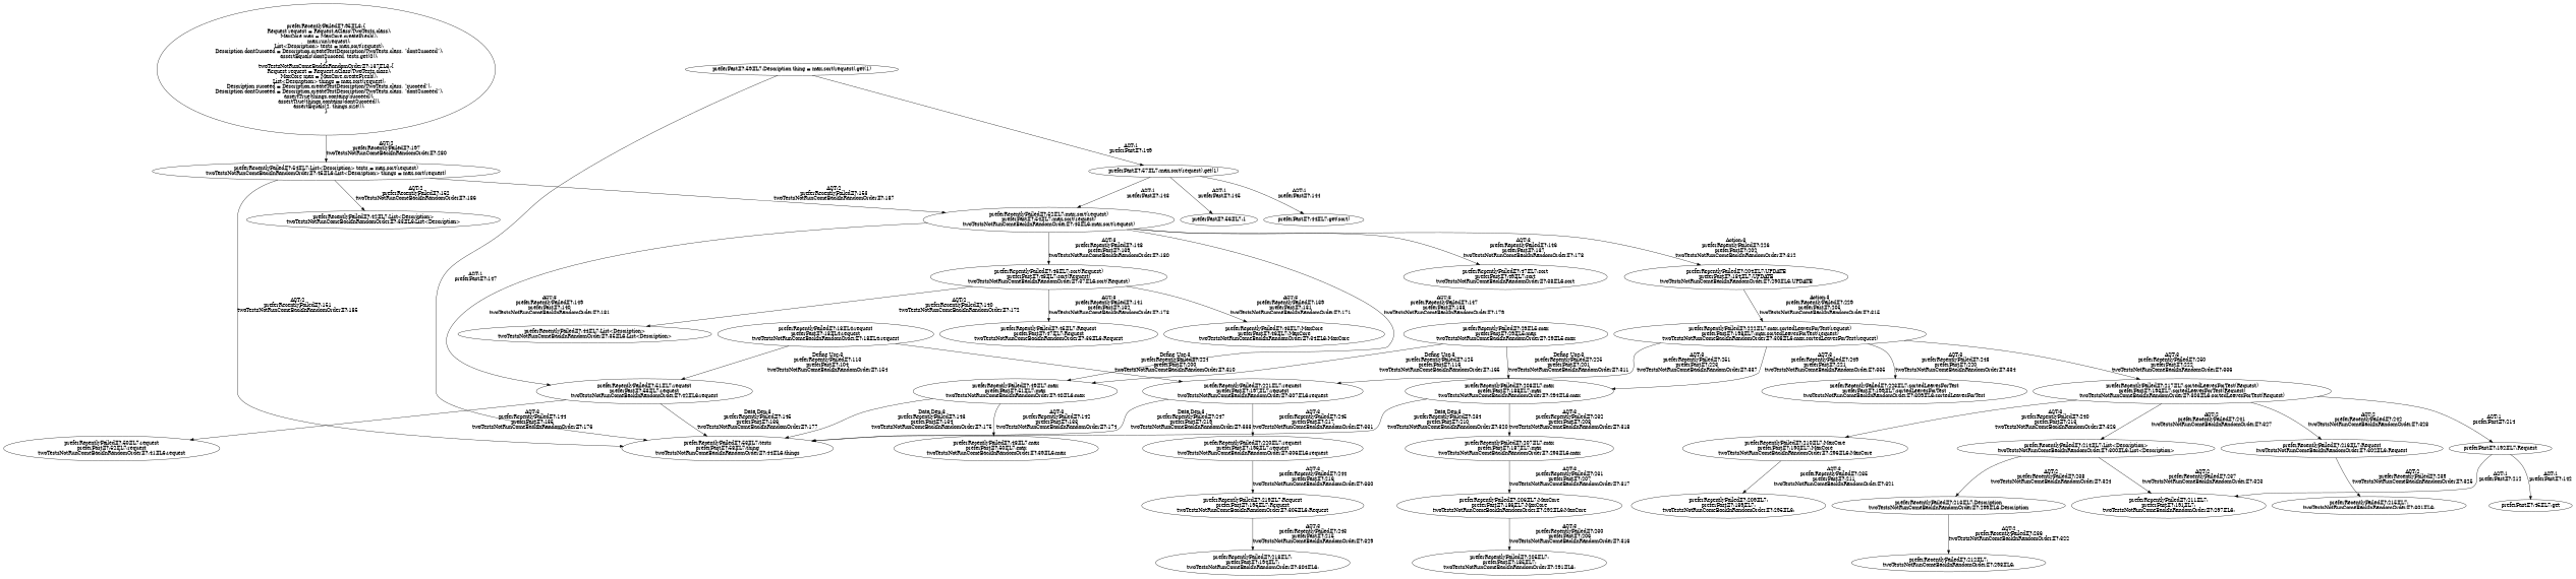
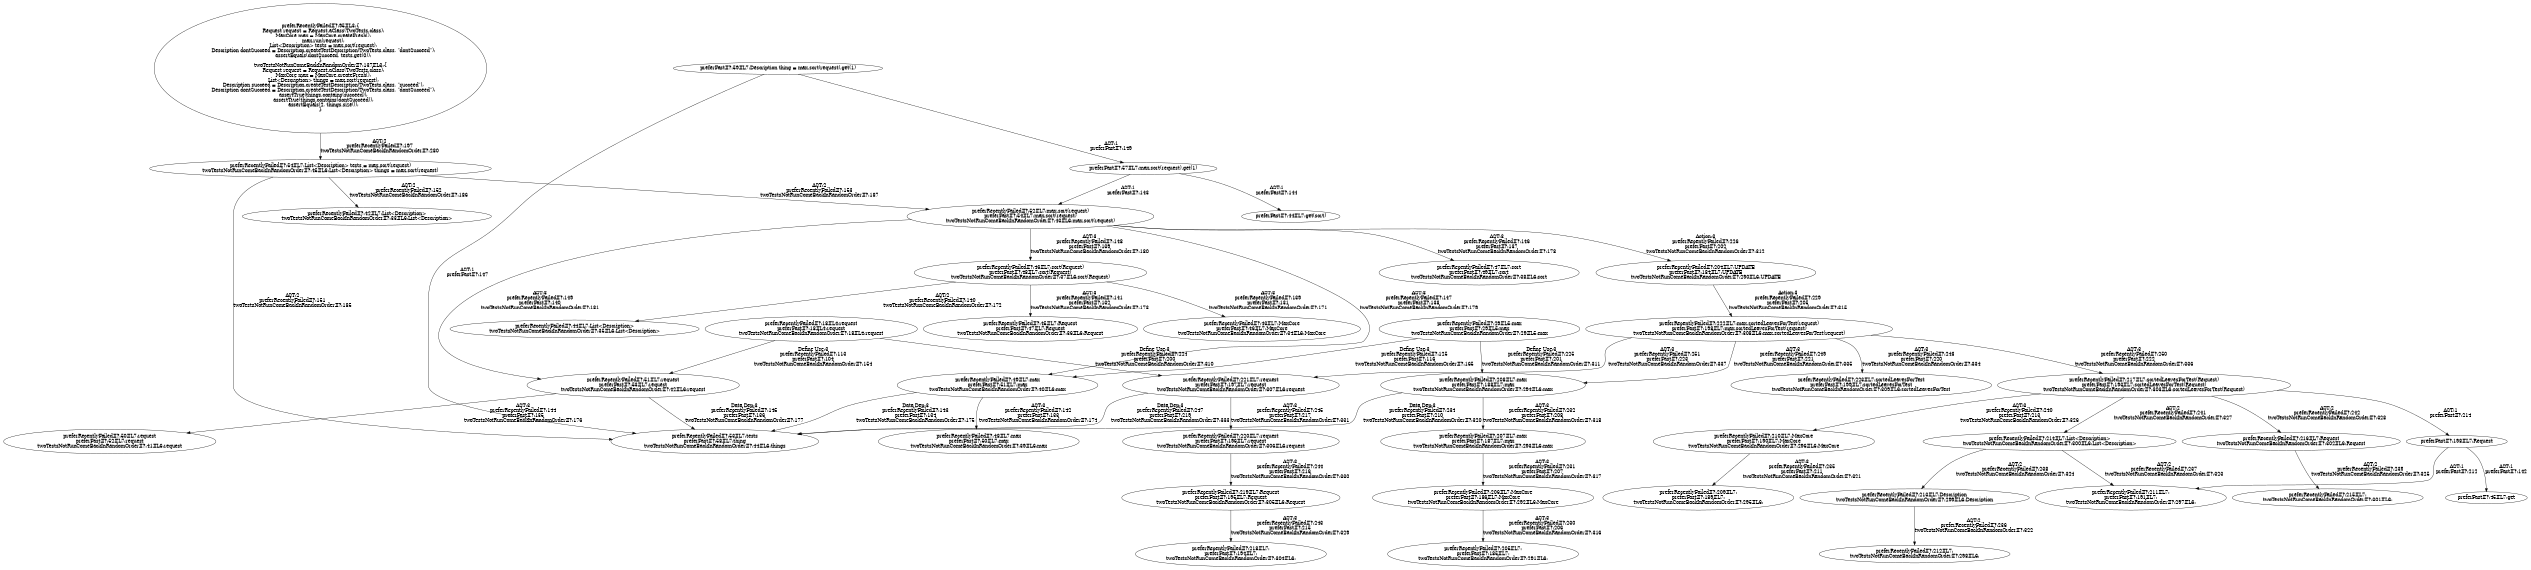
  digraph {
    node [shape=ellipse]
    n1 [label="preferRecentlyFailed#?:204#L7:UPDATE\npreferFast#?:184#L7:UPDATE\ntwoTestsNotRunComeBackInRandomOrder#?:290#L6:UPDATE"]
    n2 [label="preferRecentlyFailed#?:222#L7:max.sortedLeavesForTest(request)\npreferFast#?:198#L7:max.sortedLeavesForTest(request)\ntwoTestsNotRunComeBackInRandomOrder#?:308#L6:max.sortedLeavesForTest(request)"]
    n3 [label="preferRecentlyFailed#?:208#L7:max\npreferFast#?:188#L7:max\ntwoTestsNotRunComeBackInRandomOrder#?:294#L6:max"]
    n4 [label="preferRecentlyFailed#?:221#L7:request\npreferFast#?:197#L7:request\ntwoTestsNotRunComeBackInRandomOrder#?:307#L6:request"]
    n5 [label="preferRecentlyFailed#?:223#L7:sortedLeavesForTest\npreferFast#?:199#L7:sortedLeavesForTest\ntwoTestsNotRunComeBackInRandomOrder#?:309#L6:sortedLeavesForTest"]
    n6 [label="preferRecentlyFailed#?:217#L7:sortedLeavesForTest(Request)\npreferFast#?:193#L7:sortedLeavesForTest(Request)\ntwoTestsNotRunComeBackInRandomOrder#?:303#L6:sortedLeavesForTest(Request)"]
    n7 [label="preferRecentlyFailed#?:52#L7:max.sort(request)\npreferFast#?:54#L7:max.sort(request)\ntwoTestsNotRunComeBackInRandomOrder#?:43#L6:max.sort(request)"]
    n8 [label="preferRecentlyFailed#?:47#L7:sort\npreferFast#?:49#L7:sort\ntwoTestsNotRunComeBackInRandomOrder#?:38#L6:sort"]
    n9 [label="preferRecentlyFailed#?:49#L7:max\npreferFast#?:51#L7:max\ntwoTestsNotRunComeBackInRandomOrder#?:40#L6:max"]
    n10 [label="preferRecentlyFailed#?:46#L7:sort(Request)\npreferFast#?:48#L7:sort(Request)\ntwoTestsNotRunComeBackInRandomOrder#?:37#L6:sort(Request)"]
    n11 [label="preferRecentlyFailed#?:51#L7:request\npreferFast#?:53#L7:request\ntwoTestsNotRunComeBackInRandomOrder#?:42#L6:request"]
    n12 [label="preferRecentlyFailed#?:53#L7:tests\npreferFast#?:58#L7:thing\ntwoTestsNotRunComeBackInRandomOrder#?:44#L6:things"]
    n13 [label="preferRecentlyFailed#?:48#L7:max\npreferFast#?:50#L7:max\ntwoTestsNotRunComeBackInRandomOrder#?:39#L6:max"]
    n14 [label="preferRecentlyFailed#?:43#L7:MaxCore\npreferFast#?:46#L7:MaxCore\ntwoTestsNotRunComeBackInRandomOrder#?:34#L6:MaxCore"]
    n15 [label="preferRecentlyFailed#?:44#L7:List<Description>\ntwoTestsNotRunComeBackInRandomOrder#?:35#L6:List<Description>"]
    n16 [label="preferRecentlyFailed#?:45#L7:Request\npreferFast#?:47#L7:Request\ntwoTestsNotRunComeBackInRandomOrder#?:36#L6:Request"]
    n17 [label="preferRecentlyFailed#?:50#L7:request\npreferFast#?:52#L7:request\ntwoTestsNotRunComeBackInRandomOrder#?:41#L6:request"]
    n18 [label="preferRecentlyFailed#?:54#L7:List<Description> tests = max.sort(request)\ntwoTestsNotRunComeBackInRandomOrder#?:45#L6:List<Description> things = max.sort(request)"]
    n19 [label="preferRecentlyFailed#?:42#L7:List<Description>\ntwoTestsNotRunComeBackInRandomOrder#?:33#L6:List<Description>"]
    n20 [label="preferRecentlyFailed#?:95#L3:\{\n    Request request = Request.aClass(TwoTests.class);\n    MaxCore max = MaxCore.createFresh();\n    max.run(request);\n    List<Description> tests = max.sort(request);\n    Description dontSucceed = Description.createTestDescription(TwoTests.class, \"dontSucceed\");\n    assertEquals(dontSucceed, tests.get(0));\n\}\ntwoTestsNotRunComeBackInRandomOrder#?:137#L3:\{\n    Request request = Request.aClass(TwoTests.class);\n    MaxCore max = MaxCore.createFresh();\n    List<Description> things = max.sort(request);\n    Description succeed = Description.createTestDescription(TwoTests.class, \"succeed\");\n    Description dontSucceed = Description.createTestDescription(TwoTests.class, \"dontSucceed\");\n    assertTrue(things.contains(succeed));\n    assertTrue(things.contains(dontSucceed));\n    assertEquals(2, things.size());\n\}"]
    n21 [label="preferRecentlyFailed#?:207#L7:max\npreferFast#?:187#L7:max\ntwoTestsNotRunComeBackInRandomOrder#?:293#L6:max"]
    n22 [label="preferRecentlyFailed#?:206#L7:MaxCore\npreferFast#?:186#L7:MaxCore\ntwoTestsNotRunComeBackInRandomOrder#?:292#L6:MaxCore"]
    n23 [label="preferRecentlyFailed#?:205#L7:\npreferFast#?:185#L7:\ntwoTestsNotRunComeBackInRandomOrder#?:291#L6:"]
    n24 [label="preferRecentlyFailed#?:220#L7:request\npreferFast#?:196#L7:request\ntwoTestsNotRunComeBackInRandomOrder#?:306#L6:request"]
    n25 [label="preferRecentlyFailed#?:219#L7:Request\npreferFast#?:195#L7:Request\ntwoTestsNotRunComeBackInRandomOrder#?:305#L6:Request"]
    n26 [label="preferRecentlyFailed#?:218#L7:\npreferFast#?:194#L7:\ntwoTestsNotRunComeBackInRandomOrder#?:304#L6:"]
    n27 [label="preferRecentlyFailed#?:29#L5:max\npreferFast#?:29#L5:max\ntwoTestsNotRunComeBackInRandomOrder#?:29#L5:max"]
    n28 [label="preferRecentlyFailed#?:18#L4:request\npreferFast#?:18#L4:request\ntwoTestsNotRunComeBackInRandomOrder#?:18#L4:request"]
    n29 [label="preferRecentlyFailed#?:210#L7:MaxCore\npreferFast#?:190#L7:MaxCore\ntwoTestsNotRunComeBackInRandomOrder#?:296#L6:MaxCore"]
    n30 [label="preferRecentlyFailed#?:214#L7:List<Description>\ntwoTestsNotRunComeBackInRandomOrder#?:300#L6:List<Description>"]
    n31 [label="preferRecentlyFailed#?:216#L7:Request\ntwoTestsNotRunComeBackInRandomOrder#?:302#L6:Request"]
-   n32 [label="preferFast#?:192#L7:Request"]
+   n32 [label="preferFast#?:198#L7:Request"]
    n33 [label="preferRecentlyFailed#?:209#L7:\npreferFast#?:189#L7:\ntwoTestsNotRunComeBackInRandomOrder#?:295#L6:"]
    n34 [label="preferRecentlyFailed#?:211#L7:\npreferFast#?:191#L7:\ntwoTestsNotRunComeBackInRandomOrder#?:297#L6:"]
    n35 [label="preferRecentlyFailed#?:213#L7:Description\ntwoTestsNotRunComeBackInRandomOrder#?:299#L6:Description"]
    n36 [label="preferRecentlyFailed#?:215#L7:\ntwoTestsNotRunComeBackInRandomOrder#?:301#L6:"]
    n37 [label="preferFast#?:45#L7:get"]
    n38 [label="preferRecentlyFailed#?:212#L7:\ntwoTestsNotRunComeBackInRandomOrder#?:298#L6:"]
    n39 [label="preferFast#?:57#L7:max.sort(request).get(1)"]
-   n40 [label="preferFast#?:56#L7:1"]
    n41 [label="preferFast#?:44#L7:get(sort)"]
    n42 [label="preferFast#?:59#L7:Description thing = max.sort(request).get(1)"]
    n1 -> n2 [label="Action:3\npreferRecentlyFailed#?:229\npreferFast#?:205\ntwoTestsNotRunComeBackInRandomOrder#?:315"]
    n2 -> n3 [label="AST:3\npreferRecentlyFailed#?:249\npreferFast#?:221\ntwoTestsNotRunComeBackInRandomOrder#?:335"]
    n2 -> n4 [label="AST:3\npreferRecentlyFailed#?:251\npreferFast#?:223\ntwoTestsNotRunComeBackInRandomOrder#?:337"]
    n2 -> n5 [label="AST:3\npreferRecentlyFailed#?:248\npreferFast#?:220\ntwoTestsNotRunComeBackInRandomOrder#?:334"]
    n2 -> n6 [label="AST:3\npreferRecentlyFailed#?:250\npreferFast#?:222\ntwoTestsNotRunComeBackInRandomOrder#?:336"]
    n3 -> n12 [label="Data Dep:3\npreferRecentlyFailed#?:234\npreferFast#?:210\ntwoTestsNotRunComeBackInRandomOrder#?:320"]
    n3 -> n21 [label="AST:3\npreferRecentlyFailed#?:232\npreferFast#?:208\ntwoTestsNotRunComeBackInRandomOrder#?:318"]
    n4 -> n12 [label="Data Dep:3\npreferRecentlyFailed#?:247\npreferFast#?:219\ntwoTestsNotRunComeBackInRandomOrder#?:333"]
    n4 -> n24 [label="AST:3\npreferRecentlyFailed#?:245\npreferFast#?:217\ntwoTestsNotRunComeBackInRandomOrder#?:331"]
    n6 -> n29 [label="AST:3\npreferRecentlyFailed#?:240\npreferFast#?:213\ntwoTestsNotRunComeBackInRandomOrder#?:326"]
    n6 -> n30 [label="AST:2\npreferRecentlyFailed#?:241\ntwoTestsNotRunComeBackInRandomOrder#?:327"]
    n6 -> n31 [label="AST:2\npreferRecentlyFailed#?:242\ntwoTestsNotRunComeBackInRandomOrder#?:328"]
    n6 -> n32 [label="AST:1\npreferFast#?:214"]
    n7 -> n1 [label="Action:3\npreferRecentlyFailed#?:226\npreferFast#?:202\ntwoTestsNotRunComeBackInRandomOrder#?:312"]
    n7 -> n8 [label="AST:3\npreferRecentlyFailed#?:146\npreferFast#?:137\ntwoTestsNotRunComeBackInRandomOrder#?:178"]
    n7 -> n9 [label="AST:3\npreferRecentlyFailed#?:147\npreferFast#?:138\ntwoTestsNotRunComeBackInRandomOrder#?:179"]
    n7 -> n10 [label="AST:3\npreferRecentlyFailed#?:148\npreferFast#?:139\ntwoTestsNotRunComeBackInRandomOrder#?:180"]
    n7 -> n11 [label="AST:3\npreferRecentlyFailed#?:149\npreferFast#?:140\ntwoTestsNotRunComeBackInRandomOrder#?:181"]
    n9 -> n12 [label="Data Dep:3\npreferRecentlyFailed#?:143\npreferFast#?:134\ntwoTestsNotRunComeBackInRandomOrder#?:175"]
    n9 -> n13 [label="AST:3\npreferRecentlyFailed#?:142\npreferFast#?:133\ntwoTestsNotRunComeBackInRandomOrder#?:174"]
    n10 -> n14 [label="AST:3\npreferRecentlyFailed#?:139\npreferFast#?:131\ntwoTestsNotRunComeBackInRandomOrder#?:171"]
    n10 -> n15 [label="AST:2\npreferRecentlyFailed#?:140\ntwoTestsNotRunComeBackInRandomOrder#?:172"]
    n10 -> n16 [label="AST:3\npreferRecentlyFailed#?:141\npreferFast#?:132\ntwoTestsNotRunComeBackInRandomOrder#?:173"]
    n11 -> n12 [label="Data Dep:3\npreferRecentlyFailed#?:145\npreferFast#?:136\ntwoTestsNotRunComeBackInRandomOrder#?:177"]
    n11 -> n17 [label="AST:3\npreferRecentlyFailed#?:144\npreferFast#?:135\ntwoTestsNotRunComeBackInRandomOrder#?:176"]
    n18 -> n7 [label="AST:2\npreferRecentlyFailed#?:153\ntwoTestsNotRunComeBackInRandomOrder#?:187"]
    n18 -> n12 [label="AST:2\npreferRecentlyFailed#?:151\ntwoTestsNotRunComeBackInRandomOrder#?:185"]
    n18 -> n19 [label="AST:2\npreferRecentlyFailed#?:152\ntwoTestsNotRunComeBackInRandomOrder#?:186"]
    n20 -> n18 [label="AST:2\npreferRecentlyFailed#?:197\ntwoTestsNotRunComeBackInRandomOrder#?:280"]
    n21 -> n22 [label="AST:3\npreferRecentlyFailed#?:231\npreferFast#?:207\ntwoTestsNotRunComeBackInRandomOrder#?:317"]
    n22 -> n23 [label="AST:3\npreferRecentlyFailed#?:230\npreferFast#?:206\ntwoTestsNotRunComeBackInRandomOrder#?:316"]
    n24 -> n25 [label="AST:3\npreferRecentlyFailed#?:244\npreferFast#?:216\ntwoTestsNotRunComeBackInRandomOrder#?:330"]
    n25 -> n26 [label="AST:3\npreferRecentlyFailed#?:243\npreferFast#?:215\ntwoTestsNotRunComeBackInRandomOrder#?:329"]
    n27 -> n3 [label="Define Use:3\npreferRecentlyFailed#?:225\npreferFast#?:201\ntwoTestsNotRunComeBackInRandomOrder#?:311"]
    n27 -> n9 [label="Define Use:3\npreferRecentlyFailed#?:125\npreferFast#?:116\ntwoTestsNotRunComeBackInRandomOrder#?:165"]
    n28 -> n4 [label="Define Use:3\npreferRecentlyFailed#?:224\npreferFast#?:200\ntwoTestsNotRunComeBackInRandomOrder#?:310"]
    n28 -> n11 [label="Define Use:3\npreferRecentlyFailed#?:113\npreferFast#?:104\ntwoTestsNotRunComeBackInRandomOrder#?:154"]
    n29 -> n33 [label="AST:3\npreferRecentlyFailed#?:235\npreferFast#?:211\ntwoTestsNotRunComeBackInRandomOrder#?:321"]
    n30 -> n34 [label="AST:2\npreferRecentlyFailed#?:237\ntwoTestsNotRunComeBackInRandomOrder#?:323"]
    n30 -> n35 [label="AST:2\npreferRecentlyFailed#?:238\ntwoTestsNotRunComeBackInRandomOrder#?:324"]
    n31 -> n36 [label="AST:2\npreferRecentlyFailed#?:239\ntwoTestsNotRunComeBackInRandomOrder#?:325"]
    n32 -> n34 [label="AST:1\npreferFast#?:212"]
    n32 -> n37 [label="AST:1\npreferFast#?:142"]
    n35 -> n38 [label="AST:2\npreferRecentlyFailed#?:236\ntwoTestsNotRunComeBackInRandomOrder#?:322"]
    n39 -> n7 [label="AST:1\npreferFast#?:143"]
-   n39 -> n40 [label="AST:1\npreferFast#?:145"]
    n39 -> n41 [label="AST:1\npreferFast#?:144"]
    n42 -> n12 [label="AST:1\npreferFast#?:147"]
    n42 -> n39 [label="AST:1\npreferFast#?:149"]
  }
